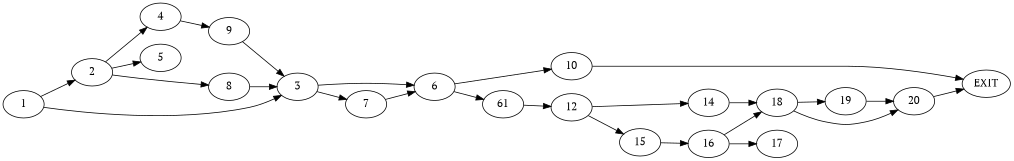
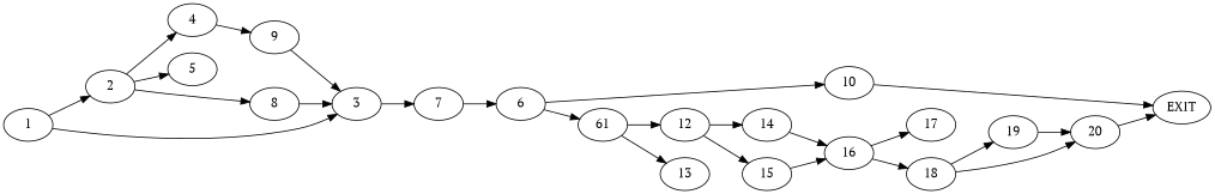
  digraph {
    fontname="PT Serif"
    rankdir=LR
    node [fontname="PT Serif"]
    edge [fontname="PT Serif"]
    1
    2
    3
    n4 [label=EXIT]
    4
    5
    8
    6
    7
    9
    10
    n12 [label=61]
    12
+   13
    14
    15
    16
    17
    18
    19
    20
    1 -> 2
    1 -> 3
    2 -> 4
    2 -> 5
    2 -> 8
-   3 -> 6
    3 -> 7
    4 -> 9
    8 -> 3
    6 -> 10
    6 -> n12
    7 -> 6
    9 -> 3
    10 -> n4
    n12 -> 12
+   n12 -> 13
    12 -> 14
    12 -> 15
-   14 -> 18
+   14 -> 16
    15 -> 16
    16 -> 17
    16 -> 18
    18 -> 19
    18 -> 20
    19 -> 20
    20 -> n4
  }
